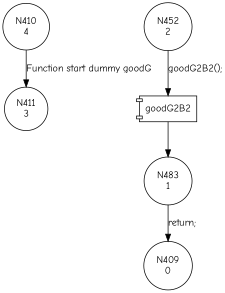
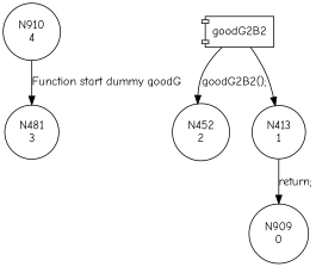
  digraph {
    fontname="Comic Neue"
    node [fontname="Comic Neue" shape=circle]
    edge [fontname="Comic Neue"]
-   n1 [label="N411\n3"]
+   n1 [label="N481\n3"]
    n2 [label="N452\n2"]
    n3 [label=goodG2B2 shape=component]
-   n4 [label="N483\n1"]
-   n5 [label="N409\n0"]
-   n6 [label="N410\n4"]
-   n2 -> n3 [label="goodG2B2();"]
+   n4 [label="N413\n1"]
+   n5 [label="N909\n0"]
+   n6 [label="N910\n4"]
+   n3 -> n2 [label="goodG2B2();"]
    n3 -> n4
    n4 -> n5 [label="return;"]
    n6 -> n1 [label="Function start dummy goodG"]
  }
